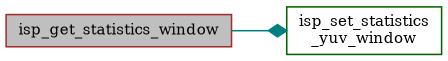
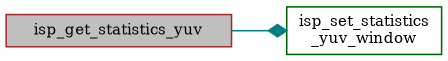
  digraph {
    rankdir=LR
    fontname="DejaVu Serif"
    node [fontname="DejaVu Serif" fontsize=10 shape=record style=filled]
-   n1 [color=brown fillcolor=grey75 fontcolor=black height=0.2 label=isp_get_statistics_window width=0.4]
+   n1 [color=brown fillcolor=grey75 fontcolor=black height=0.2 label=isp_get_statistics_yuv width=0.4]
    n2 [color=darkgreen fillcolor=white height=0.2 label="isp_set_statistics\l_yuv_window" width=0.4]
    n1 -> n2 [color=teal fontname="DejaVu Serif" fontsize=10 labelfontname=FreeSans labelfontsize=10 style=solid arrowhead=diamond]
  }
